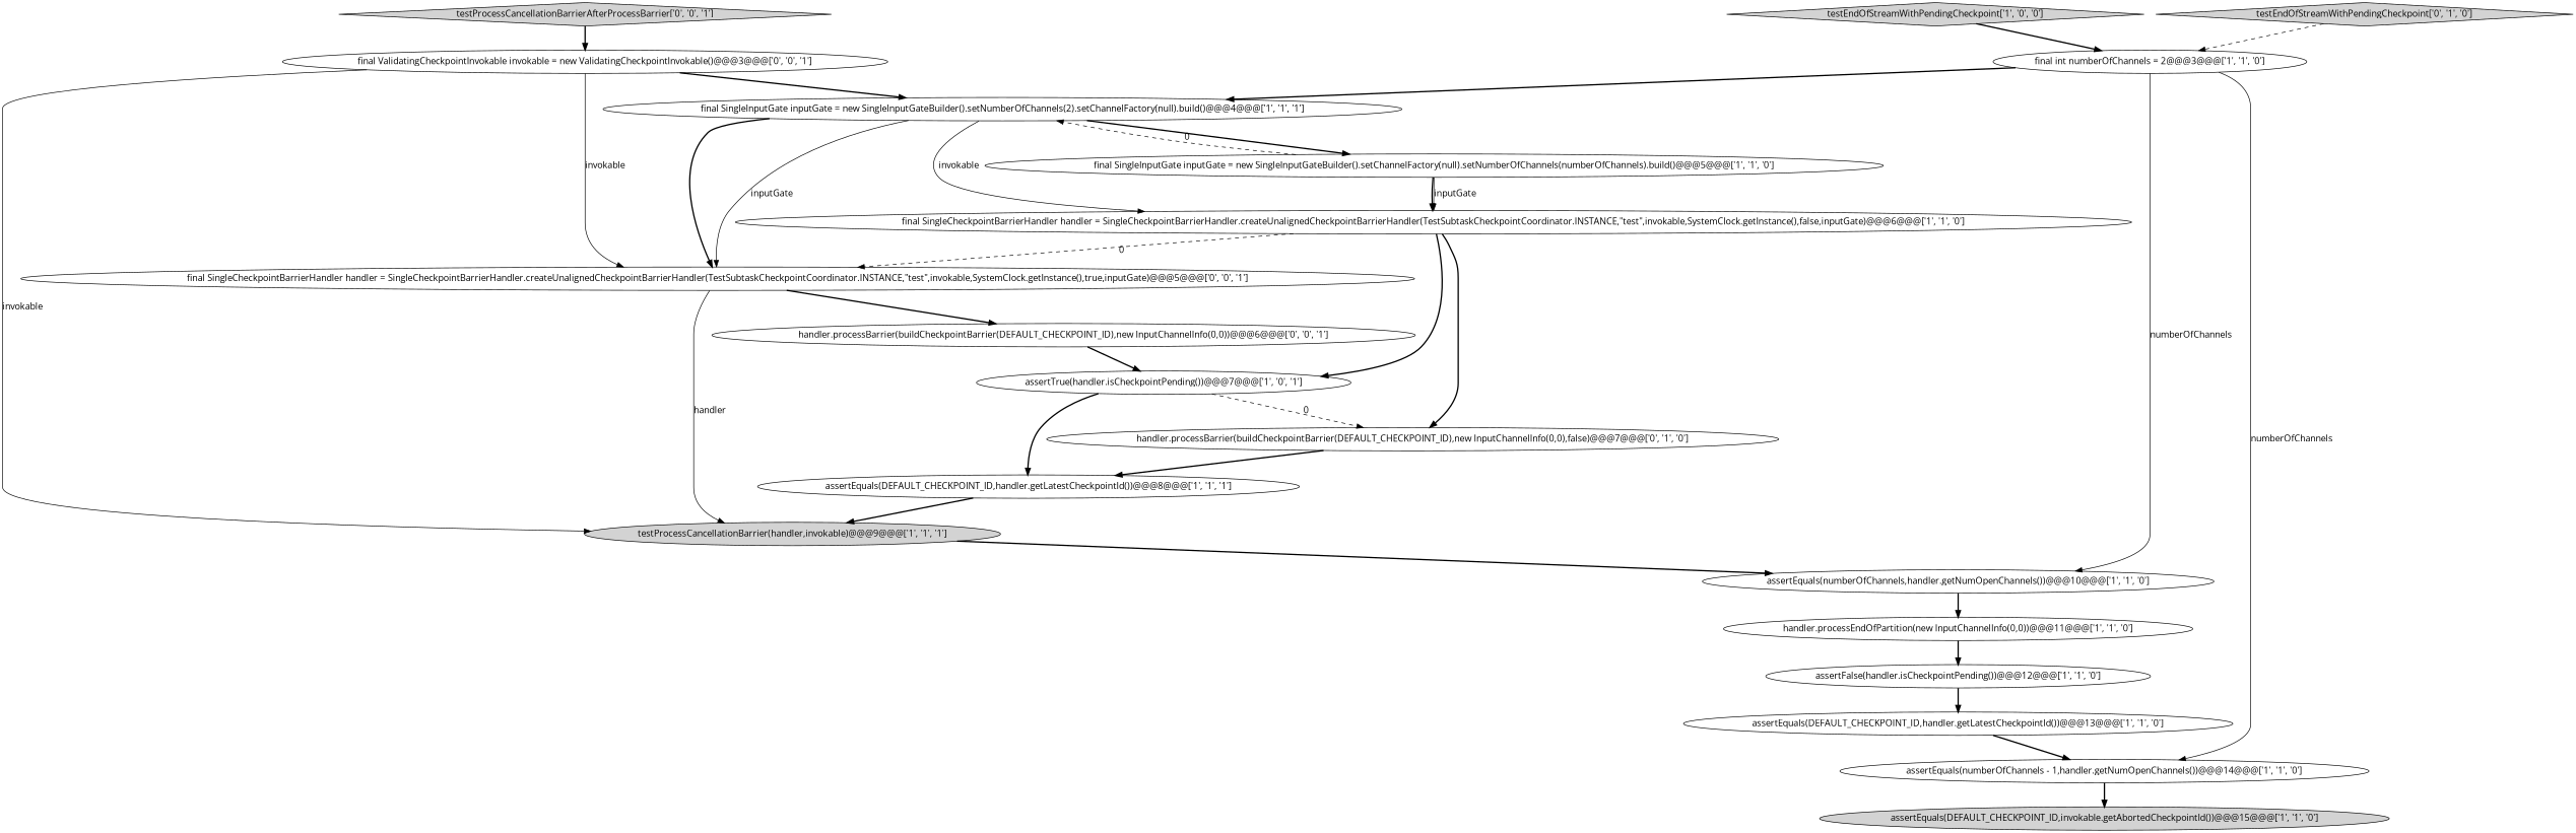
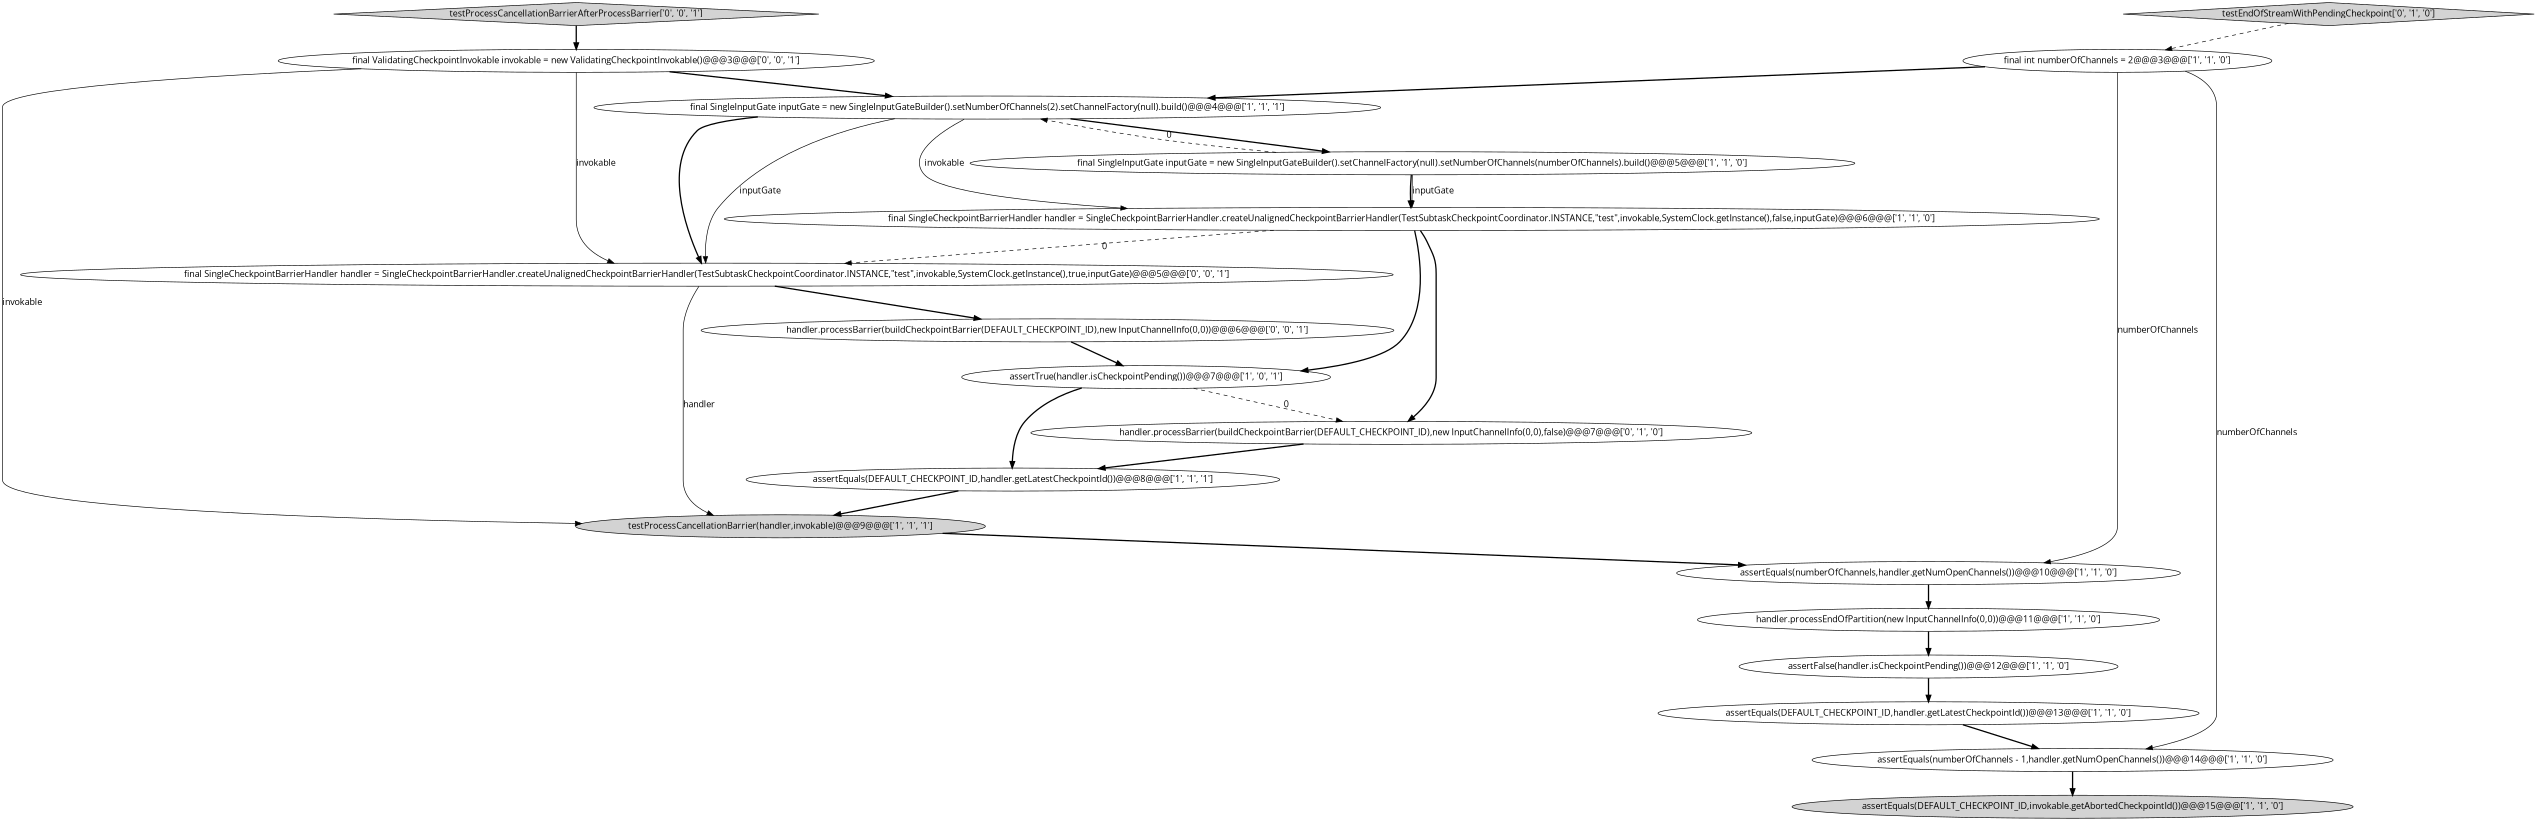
  digraph {
    fontname="Open Sans"
    node [fillcolor=white fontname="Open Sans" shape=ellipse style=filled]
    edge [fontname="Open Sans" style=bold]
    n1 [label="assertEquals(numberOfChannels - 1,handler.getNumOpenChannels())@@@14@@@['1', '1', '0']"]
    n2 [fillcolor=lightgray label="assertEquals(DEFAULT_CHECKPOINT_ID,invokable.getAbortedCheckpointId())@@@15@@@['1', '1', '0']"]
    n3 [label="final SingleInputGate inputGate = new SingleInputGateBuilder().setNumberOfChannels(2).setChannelFactory(null).build()@@@4@@@['1', '1', '1']"]
    n4 [label="final SingleCheckpointBarrierHandler handler = SingleCheckpointBarrierHandler.createUnalignedCheckpointBarrierHandler(TestSubtaskCheckpointCoordinator.INSTANCE,\"test\",invokable,SystemClock.getInstance(),true,inputGate)@@@5@@@['0', '0', '1']"]
    n5 [label="final SingleInputGate inputGate = new SingleInputGateBuilder().setChannelFactory(null).setNumberOfChannels(numberOfChannels).build()@@@5@@@['1', '1', '0']"]
    n6 [label="final SingleCheckpointBarrierHandler handler = SingleCheckpointBarrierHandler.createUnalignedCheckpointBarrierHandler(TestSubtaskCheckpointCoordinator.INSTANCE,\"test\",invokable,SystemClock.getInstance(),false,inputGate)@@@6@@@['1', '1', '0']"]
    n7 [label="handler.processBarrier(buildCheckpointBarrier(DEFAULT_CHECKPOINT_ID),new InputChannelInfo(0,0))@@@6@@@['0', '0', '1']"]
    n8 [fillcolor=lightgray label="testProcessCancellationBarrier(handler,invokable)@@@9@@@['1', '1', '1']"]
    n9 [label="assertTrue(handler.isCheckpointPending())@@@7@@@['1', '0', '1']"]
    n10 [label="handler.processBarrier(buildCheckpointBarrier(DEFAULT_CHECKPOINT_ID),new InputChannelInfo(0,0),false)@@@7@@@['0', '1', '0']"]
    n11 [fillcolor=lightgray label="testProcessCancellationBarrierAfterProcessBarrier['0', '0', '1']" shape=diamond]
    n12 [label="final ValidatingCheckpointInvokable invokable = new ValidatingCheckpointInvokable()@@@3@@@['0', '0', '1']"]
    n13 [label="assertFalse(handler.isCheckpointPending())@@@12@@@['1', '1', '0']"]
    n14 [label="assertEquals(DEFAULT_CHECKPOINT_ID,handler.getLatestCheckpointId())@@@13@@@['1', '1', '0']"]
    n15 [label="final int numberOfChannels = 2@@@3@@@['1', '1', '0']"]
    n16 [label="assertEquals(numberOfChannels,handler.getNumOpenChannels())@@@10@@@['1', '1', '0']"]
    n17 [label="handler.processEndOfPartition(new InputChannelInfo(0,0))@@@11@@@['1', '1', '0']"]
    n18 [fillcolor=lightgray label="testEndOfStreamWithPendingCheckpoint['0', '1', '0']" shape=diamond]
    n19 [label="assertEquals(DEFAULT_CHECKPOINT_ID,handler.getLatestCheckpointId())@@@8@@@['1', '1', '1']"]
-   n20 [fillcolor=lightgray label="testEndOfStreamWithPendingCheckpoint['1', '0', '0']" shape=diamond]
    n1 -> n2
    n3 -> n4
    n3 -> n4 [label=inputGate style=solid]
    n3 -> n5
    n3 -> n6 [label=invokable style=solid]
    n4 -> n7
    n4 -> n8 [label=handler style=solid]
    n5 -> n3 [label=0 style=dashed]
    n5 -> n6 [label=inputGate style=solid]
    n5 -> n6
    n6 -> n4 [label=0 style=dashed]
    n6 -> n9
    n6 -> n10
    n7 -> n9
    n8 -> n16
    n9 -> n10 [label=0 style=dashed]
    n9 -> n19
    n10 -> n19
    n11 -> n12
    n12 -> n3
    n12 -> n4 [label=invokable style=solid]
    n12 -> n8 [label=invokable style=solid]
    n13 -> n14
    n14 -> n1
    n15 -> n1 [label=numberOfChannels style=solid]
    n15 -> n3
    n15 -> n16 [label=numberOfChannels style=solid]
    n16 -> n17
    n17 -> n13
    n18 -> n15 [style=dashed]
    n19 -> n8
-   n20 -> n15
  }
